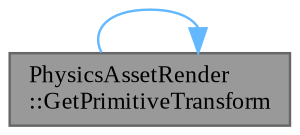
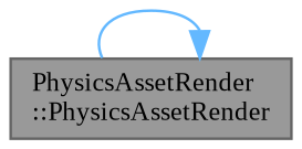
  digraph {
    rankdir=LR
    fontname="Liberation Serif"
-   n1 [color=gray40 fillcolor=grey60 fontcolor=black fontname="Liberation Serif" fontsize=10 height=0.2 label="PhysicsAssetRender\l::GetPrimitiveTransform" shape=box style=filled width=0.4]
+   n1 [color=gray40 fillcolor=grey60 fontcolor=black fontname="Liberation Serif" fontsize=10 height=0.2 label="PhysicsAssetRender\l::PhysicsAssetRender" shape=box style=filled width=0.4]
    n1 -> n1 [color=steelblue1 fontname="Liberation Serif" fontsize=10 labelfontname=Helvetica labelfontsize=10 style=solid]
  }
